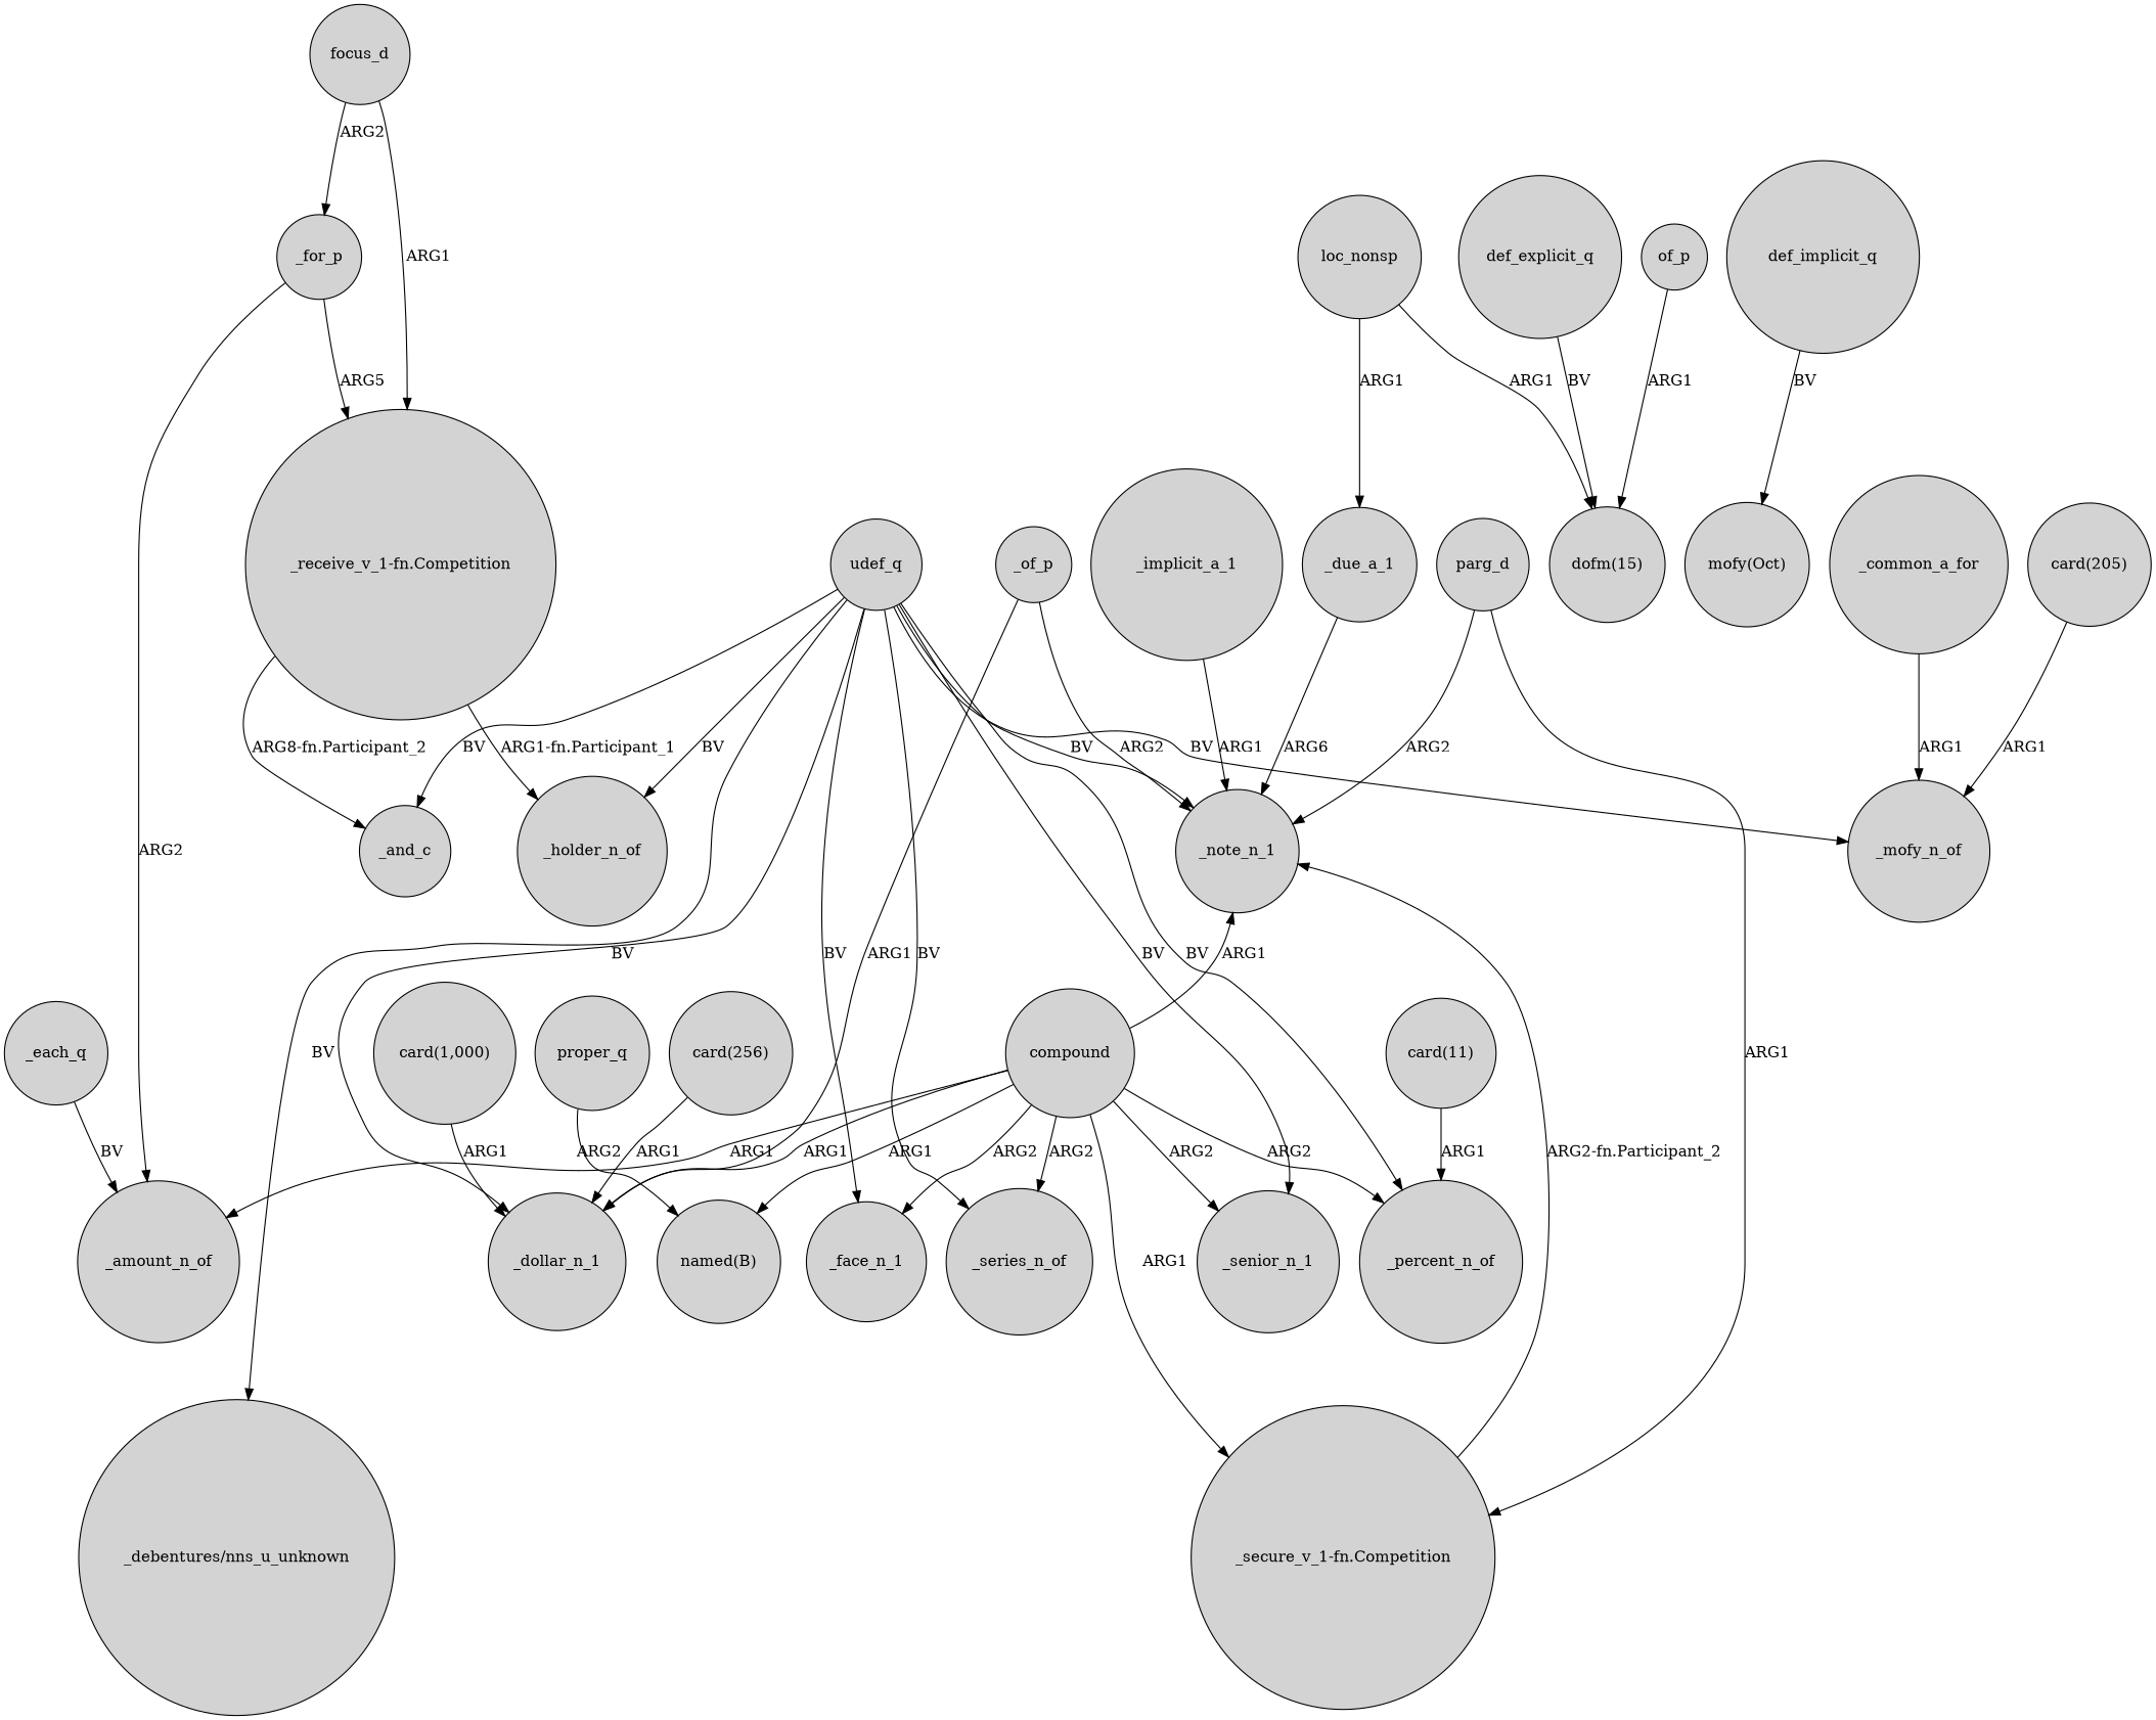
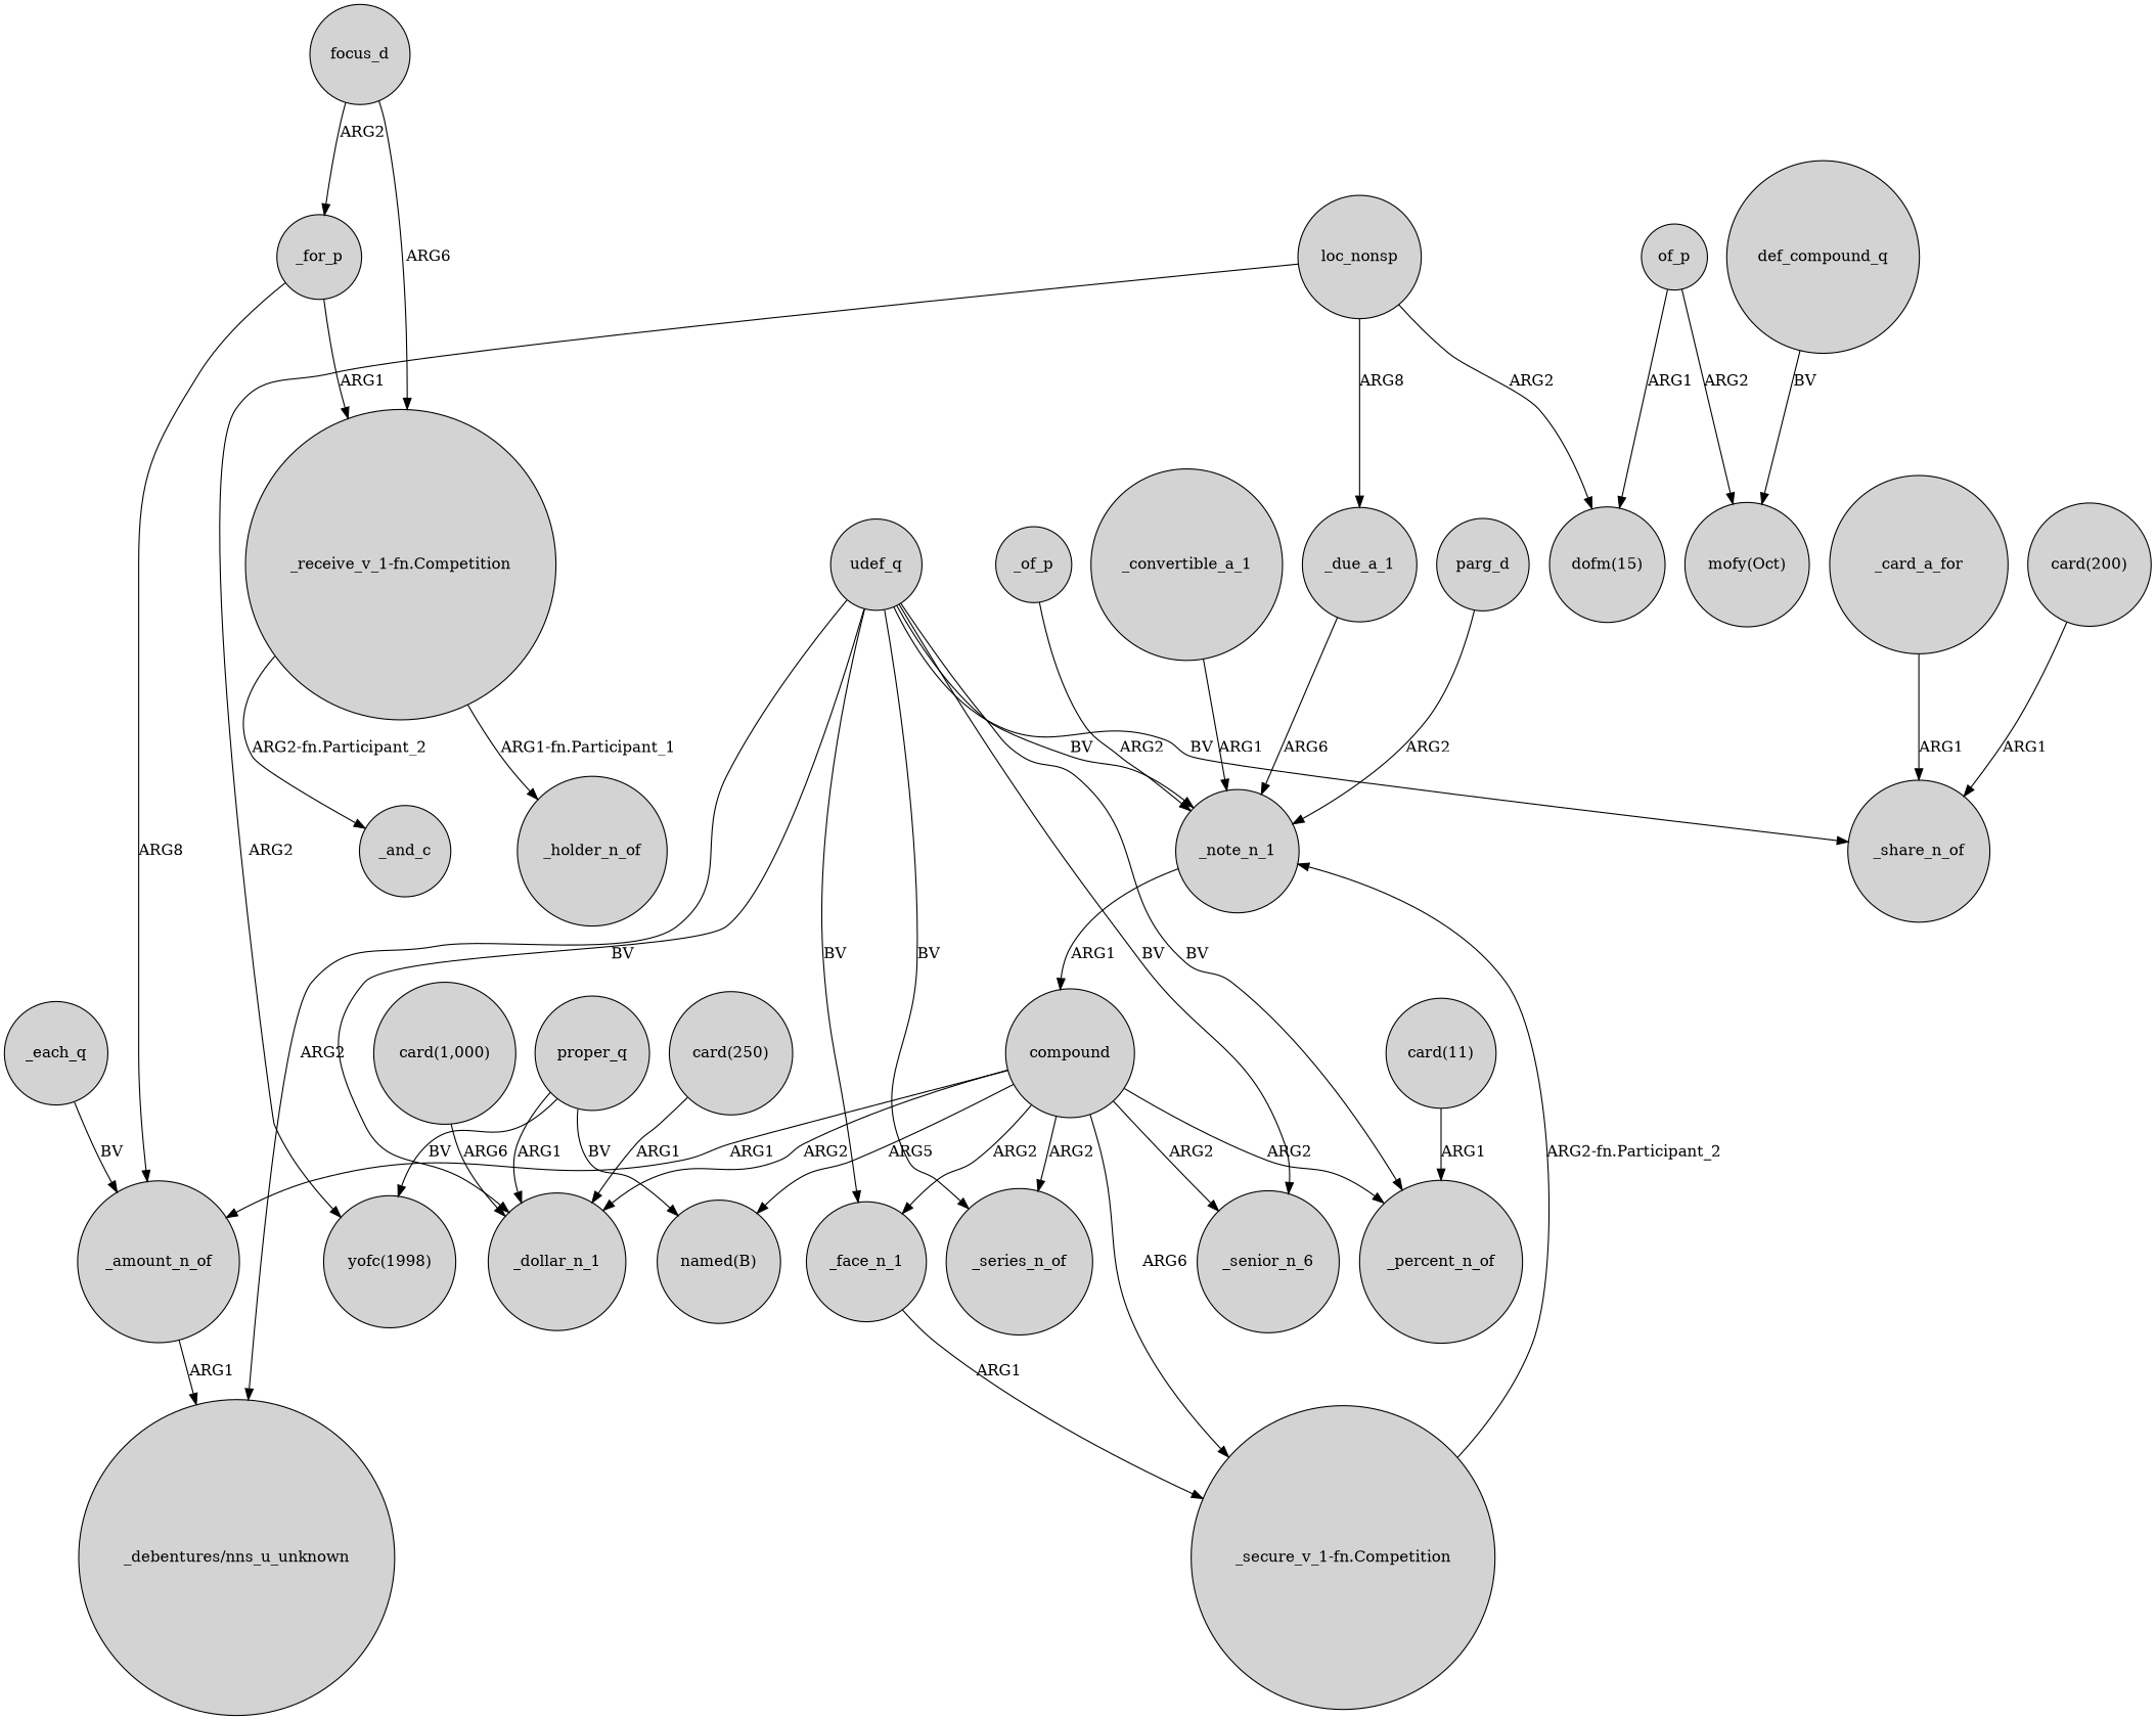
  digraph {
    node [shape=circle style=filled]
    _for_p
    "_receive_v_1-fn.Competition"
    _amount_n_of
    _and_c
    _holder_n_of
    "_debentures/nns_u_unknown"
    _of_p
    _dollar_n_1
    _note_n_1
    proper_q
+   "yofc(1998)"
    "named(B)"
    udef_q
    _face_n_1
-   _share_n_of [label=_mofy_n_of]
+   _share_n_of
    _series_n_of
    _percent_n_of
-   _senior_n_1
+   _senior_n_1 [label=_senior_n_6]
    parg_d
    "_secure_v_1-fn.Competition"
    compound
    loc_nonsp
    _due_a_1
    "dofm(15)"
    of_p
    "mofy(Oct)"
-   _common_a_for
-   _convertible_a_1 [label=_implicit_a_1]
+   _common_a_for [label=_card_a_for]
+   _convertible_a_1
    "card(11)"
    "card(1,000)"
-   def_implicit_q
-   "card(250)" [label="card(256)"]
+   def_implicit_q [label=def_compound_q]
+   "card(250)"
    focus_d
    _each_q
-   "card(200)" [label="card(205)"]
-   def_explicit_q
-   _for_p -> "_receive_v_1-fn.Competition" [label=ARG5]
-   _for_p -> _amount_n_of [label=ARG2]
-   "_receive_v_1-fn.Competition" -> _and_c [label="ARG8-fn.Participant_2"]
+   "card(200)"
+   _for_p -> "_receive_v_1-fn.Competition" [label=ARG1]
+   _for_p -> _amount_n_of [label=ARG8]
+   "_receive_v_1-fn.Competition" -> _and_c [label="ARG2-fn.Participant_2"]
    "_receive_v_1-fn.Competition" -> _holder_n_of [label="ARG1-fn.Participant_1"]
-   _of_p -> _dollar_n_1 [label=ARG1]
+   _amount_n_of -> "_debentures/nns_u_unknown" [label=ARG1]
+   proper_q -> _dollar_n_1 [label=ARG1]
    _of_p -> _note_n_1 [label=ARG2]
-   proper_q -> "named(B)" [label=ARG2]
-   udef_q -> _and_c [label=BV]
-   udef_q -> _holder_n_of [label=BV]
-   udef_q -> "_debentures/nns_u_unknown" [label=BV]
+   proper_q -> "yofc(1998)" [label=BV]
+   proper_q -> "named(B)" [label=BV]
+   udef_q -> "_debentures/nns_u_unknown" [label=ARG2]
    udef_q -> _dollar_n_1 [label=BV]
    udef_q -> _note_n_1 [label=BV]
    udef_q -> _face_n_1 [label=BV]
    udef_q -> _share_n_of [label=BV]
    udef_q -> _series_n_of [label=BV]
    udef_q -> _percent_n_of [label=BV]
    udef_q -> _senior_n_1 [label=BV]
    parg_d -> _note_n_1 [label=ARG2]
-   parg_d -> "_secure_v_1-fn.Competition" [label=ARG1]
+   _face_n_1 -> "_secure_v_1-fn.Competition" [label=ARG1]
    "_secure_v_1-fn.Competition" -> _note_n_1 [label="ARG2-fn.Participant_2"]
    compound -> _amount_n_of [label=ARG1]
-   compound -> _dollar_n_1 [label=ARG1]
-   compound -> _note_n_1 [label=ARG1]
-   compound -> "named(B)" [label=ARG1]
+   compound -> _dollar_n_1 [label=ARG2]
+   _note_n_1 -> compound [label=ARG1]
+   compound -> "named(B)" [label=ARG5]
    compound -> _face_n_1 [label=ARG2]
    compound -> _series_n_of [label=ARG2]
    compound -> _percent_n_of [label=ARG2]
    compound -> _senior_n_1 [label=ARG2]
-   compound -> "_secure_v_1-fn.Competition" [label=ARG1]
-   loc_nonsp -> _due_a_1 [label=ARG1]
-   loc_nonsp -> "dofm(15)" [label=ARG1]
+   compound -> "_secure_v_1-fn.Competition" [label=ARG6]
+   loc_nonsp -> "yofc(1998)" [label=ARG2]
+   loc_nonsp -> _due_a_1 [label=ARG8]
+   loc_nonsp -> "dofm(15)" [label=ARG2]
    _due_a_1 -> _note_n_1 [label=ARG6]
    of_p -> "dofm(15)" [label=ARG1]
+   of_p -> "mofy(Oct)" [label=ARG2]
    _common_a_for -> _share_n_of [label=ARG1]
    _convertible_a_1 -> _note_n_1 [label=ARG1]
    "card(11)" -> _percent_n_of [label=ARG1]
-   "card(1,000)" -> _dollar_n_1 [label=ARG1]
+   "card(1,000)" -> _dollar_n_1 [label=ARG6]
    def_implicit_q -> "mofy(Oct)" [label=BV]
    "card(250)" -> _dollar_n_1 [label=ARG1]
    focus_d -> _for_p [label=ARG2]
-   focus_d -> "_receive_v_1-fn.Competition" [label=ARG1]
+   focus_d -> "_receive_v_1-fn.Competition" [label=ARG6]
    _each_q -> _amount_n_of [label=BV]
    "card(200)" -> _share_n_of [label=ARG1]
-   def_explicit_q -> "dofm(15)" [label=BV]
  }
